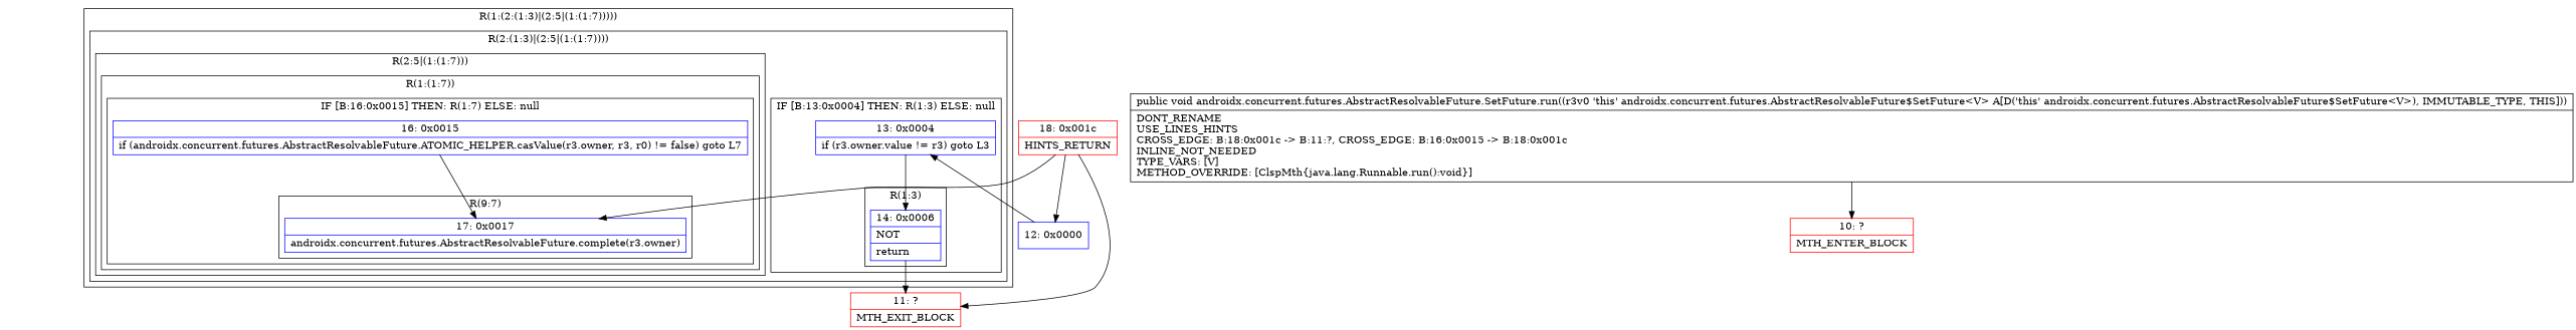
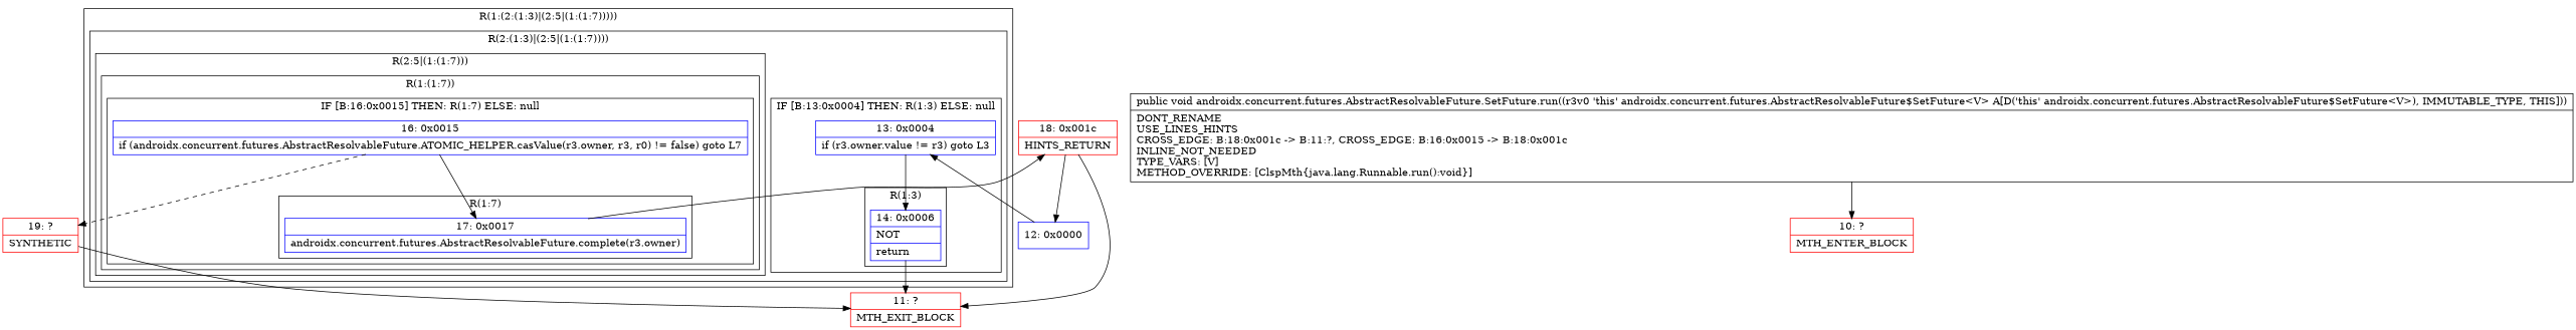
  digraph {
    node [color=blue shape=record]
    n1 [label="{14\:\ 0x0006|NOT\l|return\l}"]
    n2 [label="{13\:\ 0x0004|if (r3.owner.value != r3) goto L3\l}"]
    n3 [label="{17\:\ 0x0017|androidx.concurrent.futures.AbstractResolvableFuture.complete(r3.owner)\l}"]
    n4 [label="{16\:\ 0x0015|if (androidx.concurrent.futures.AbstractResolvableFuture.ATOMIC_HELPER.casValue(r3.owner, r3, r0) != false) goto L7\l}"]
    n5 [color=red label="{11\:\ ?|MTH_EXIT_BLOCK\l}"]
    n6 [color=red label="{18\:\ 0x001c|HINTS_RETURN\l}"]
+   n7 [color=red label="{19\:\ ?|SYNTHETIC\l}"]
    n8 [label="{12\:\ 0x0000}"]
    n9 [color=red label="{10\:\ ?|MTH_ENTER_BLOCK\l}"]
    n10 [label="{public void androidx.concurrent.futures.AbstractResolvableFuture.SetFuture.run((r3v0 'this' androidx.concurrent.futures.AbstractResolvableFuture$SetFuture\<V\> A[D('this' androidx.concurrent.futures.AbstractResolvableFuture$SetFuture\<V\>), IMMUTABLE_TYPE, THIS]))  | DONT_RENAME\lUSE_LINES_HINTS\lCROSS_EDGE: B:18:0x001c \-\> B:11:?, CROSS_EDGE: B:16:0x0015 \-\> B:18:0x001c\lINLINE_NOT_NEEDED\lTYPE_VARS: [V]\lMETHOD_OVERRIDE: [ClspMth\{java.lang.Runnable.run():void\}]\l}" color=""]
    subgraph cluster_1 {
      label="R(1:(2:(1:3)|(2:5|(1:(1:7)))))"
      subgraph cluster_2 {
        label="R(2:(1:3)|(2:5|(1:(1:7))))"
        subgraph cluster_3 {
          label="IF [B:13:0x0004] THEN: R(1:3) ELSE: null"
          n2
          subgraph cluster_4 {
            label="R(1:3)"
            n1
          }
        }
        subgraph cluster_5 {
          label="R(2:5|(1:(1:7)))"
          subgraph cluster_6 {
            label="R(1:(1:7))"
            subgraph cluster_7 {
              label="IF [B:16:0x0015] THEN: R(1:7) ELSE: null"
              n4
              subgraph cluster_8 {
-               label="R(9:7)"
+               label="R(1:7)"
                n3
              }
            }
          }
        }
      }
    }
    n1 -> n5
    n2 -> n1
-   n6 -> n3
+   n3 -> n6
    n4 -> n3
+   n4 -> n7 [style=dashed]
    n6 -> n5
    n6 -> n8
+   n7 -> n5
    n8 -> n2
    n10 -> n9
  }
